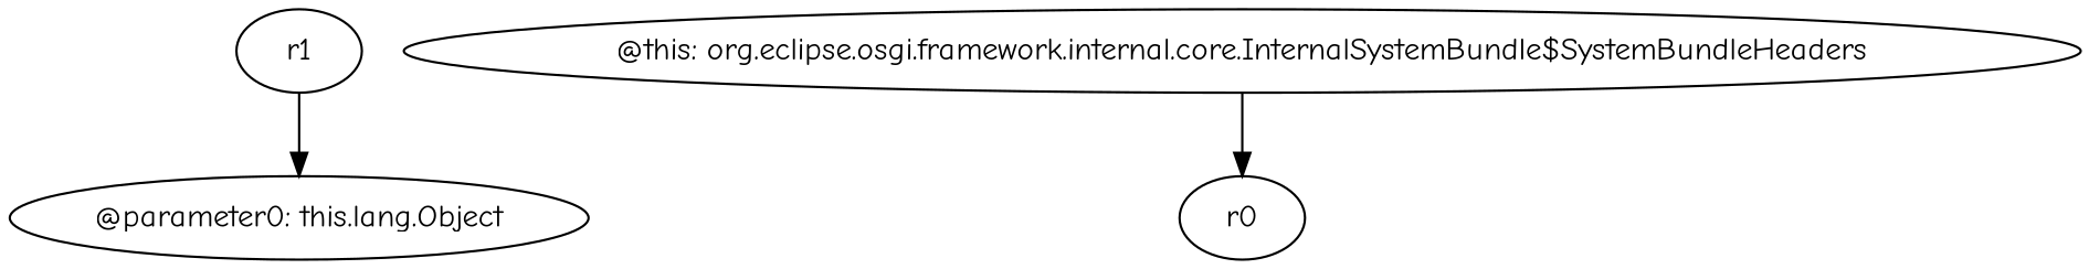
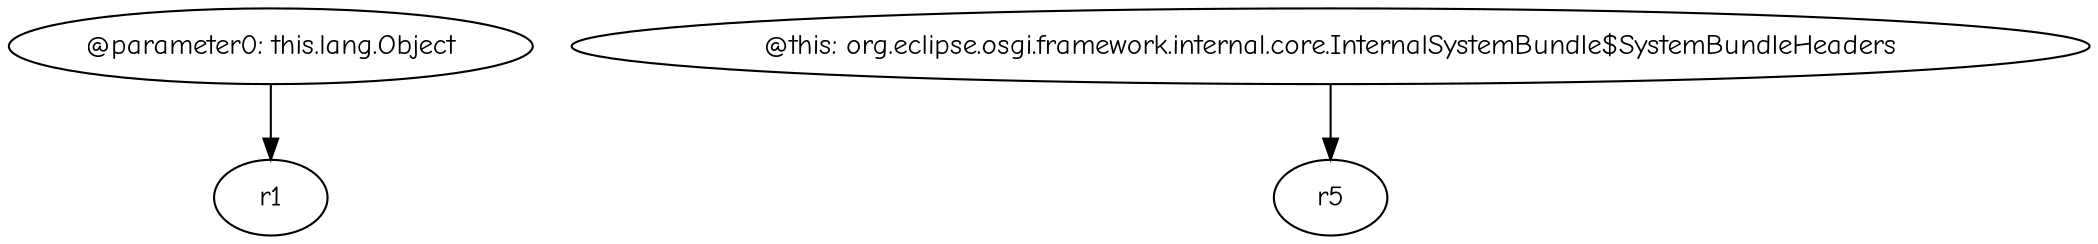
  digraph {
    fontname="Comic Neue"
    node [fontname="Comic Neue"]
    edge [fontname="Comic Neue"]
    n1 [label="@parameter0: this.lang.Object"]
    n2 [label=r1]
    n3 [label="@this: org.eclipse.osgi.framework.internal.core.InternalSystemBundle$SystemBundleHeaders"]
-   n4 [label=r0]
-   n2 -> n1
+   n4 [label=r5]
+   n1 -> n2
    n3 -> n4
  }
